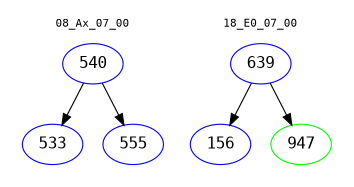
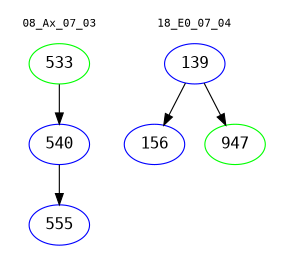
  digraph {
    fontname="DejaVu Sans Mono"
    node [color=blue fontname="DejaVu Sans Mono"]
    edge [color=black fontname="DejaVu Sans Mono"]
    n1 [label=540]
-   n2 [label=533]
+   n2 [color=green label=533]
    n3 [label=555]
-   n4 [label=639]
+   n4 [label=139]
    n5 [label=156]
    n6 [color=green label=947]
    subgraph cluster_1 {
      color=white
      fontsize=10
-     label="08_Ax_07_00"
+     label="08_Ax_07_03"
      n1
      n2
      n3
    }
    subgraph cluster_2 {
      color=white
      fontsize=10
-     label="18_E0_07_00"
+     label="18_E0_07_04"
      n4
      n5
      n6
    }
-   n1 -> n2
+   n2 -> n1
    n1 -> n3
    n4 -> n5
    n4 -> n6
  }
